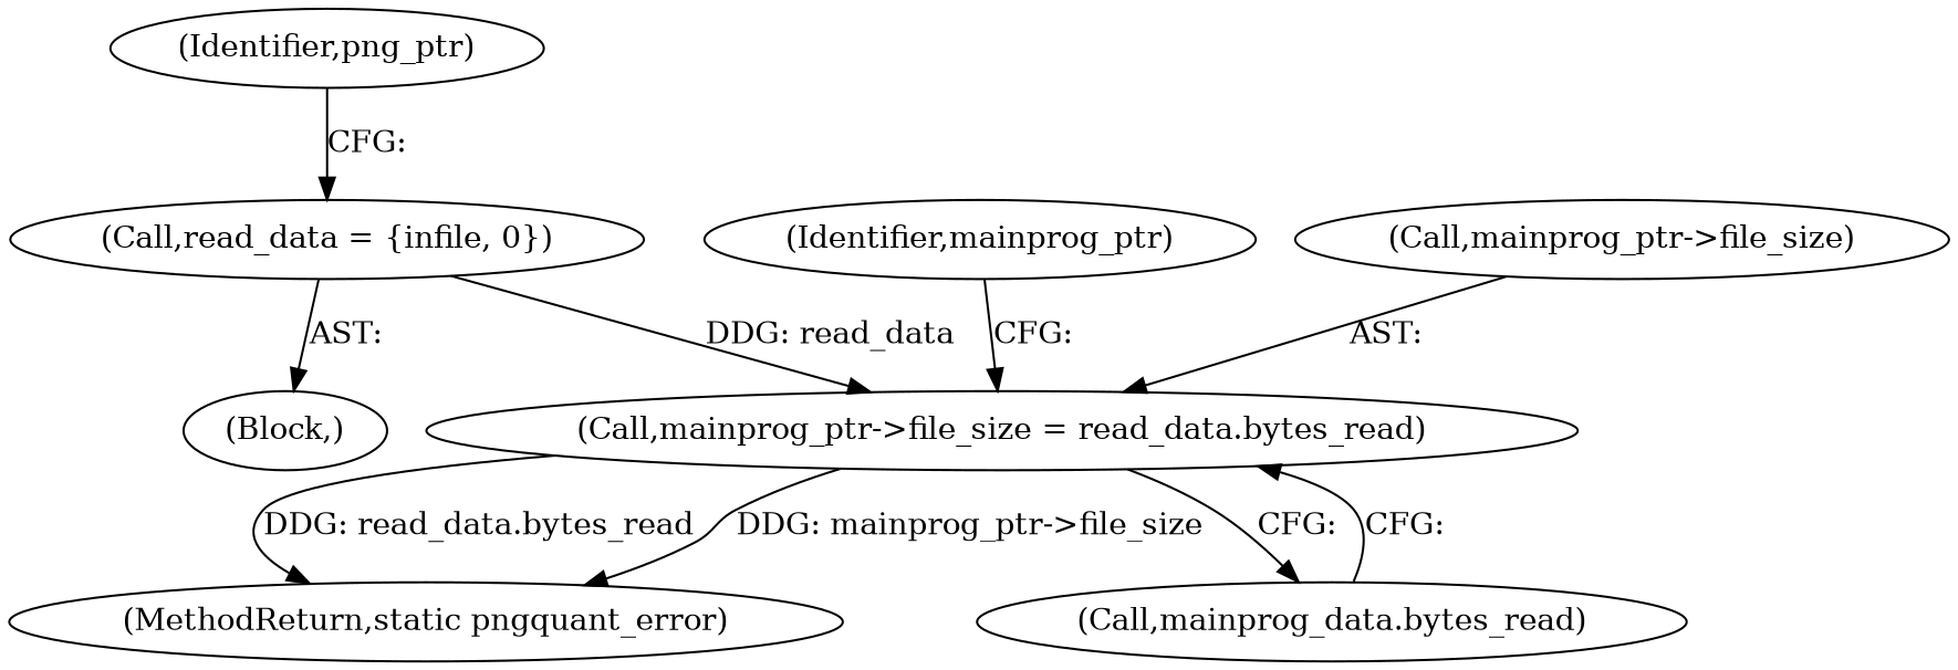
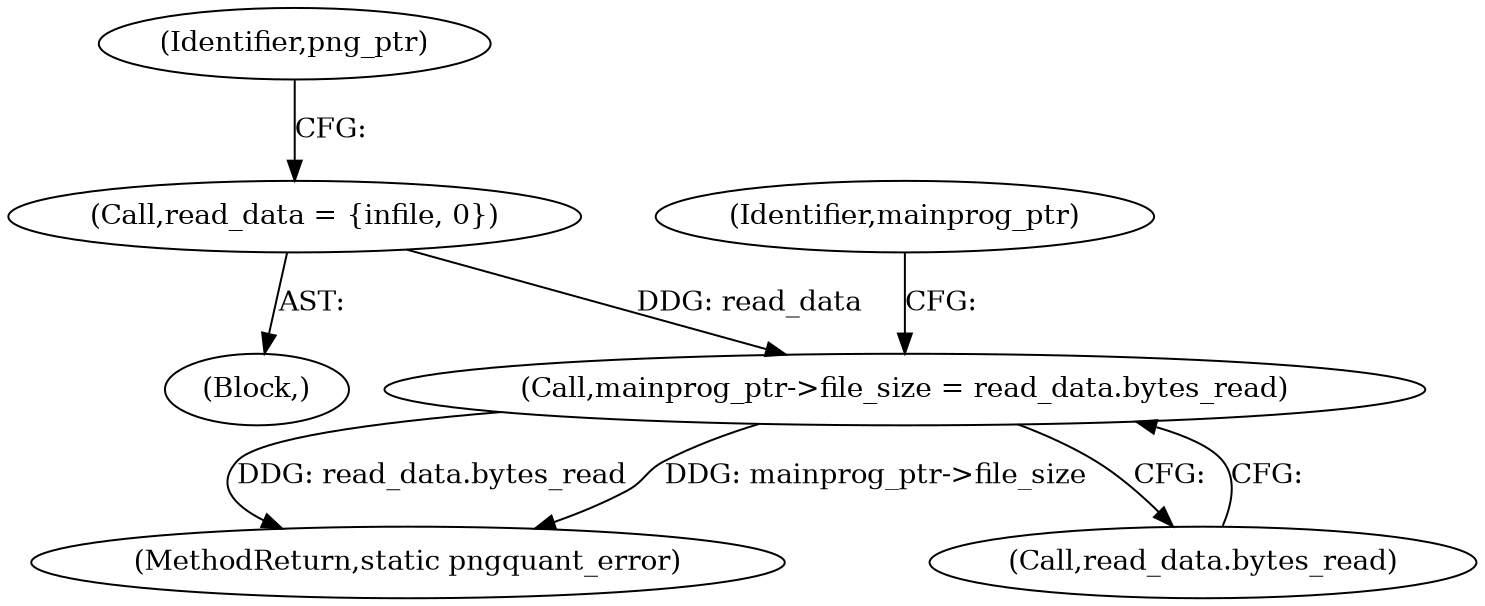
  digraph {
    n1 [label="(Call,mainprog_ptr->file_size = read_data.bytes_read)"]
    n2 [label="(MethodReturn,static pngquant_error)"]
-   n3 [label="(Call,mainprog_data.bytes_read)"]
+   n3 [label="(Call,read_data.bytes_read)"]
    n4 [label="(Block,)"]
    n5 [label="(Call,read_data = {infile, 0})"]
    n6 [label="(Identifier,mainprog_ptr)"]
-   n7 [label="(Call,mainprog_ptr->file_size)"]
    n8 [label="(Identifier,png_ptr)"]
    n1 -> n2 [label="DDG: read_data.bytes_read"]
    n1 -> n2 [label="DDG: mainprog_ptr->file_size"]
    n1 -> n3 [label="CFG: "]
    n3 -> n1 [label="CFG: "]
    n5 -> n1 [label="DDG: read_data"]
    n5 -> n4 [label="AST: "]
    n6 -> n1 [label="CFG: "]
-   n7 -> n1 [label="AST: "]
    n8 -> n5 [label="CFG: "]
  }
